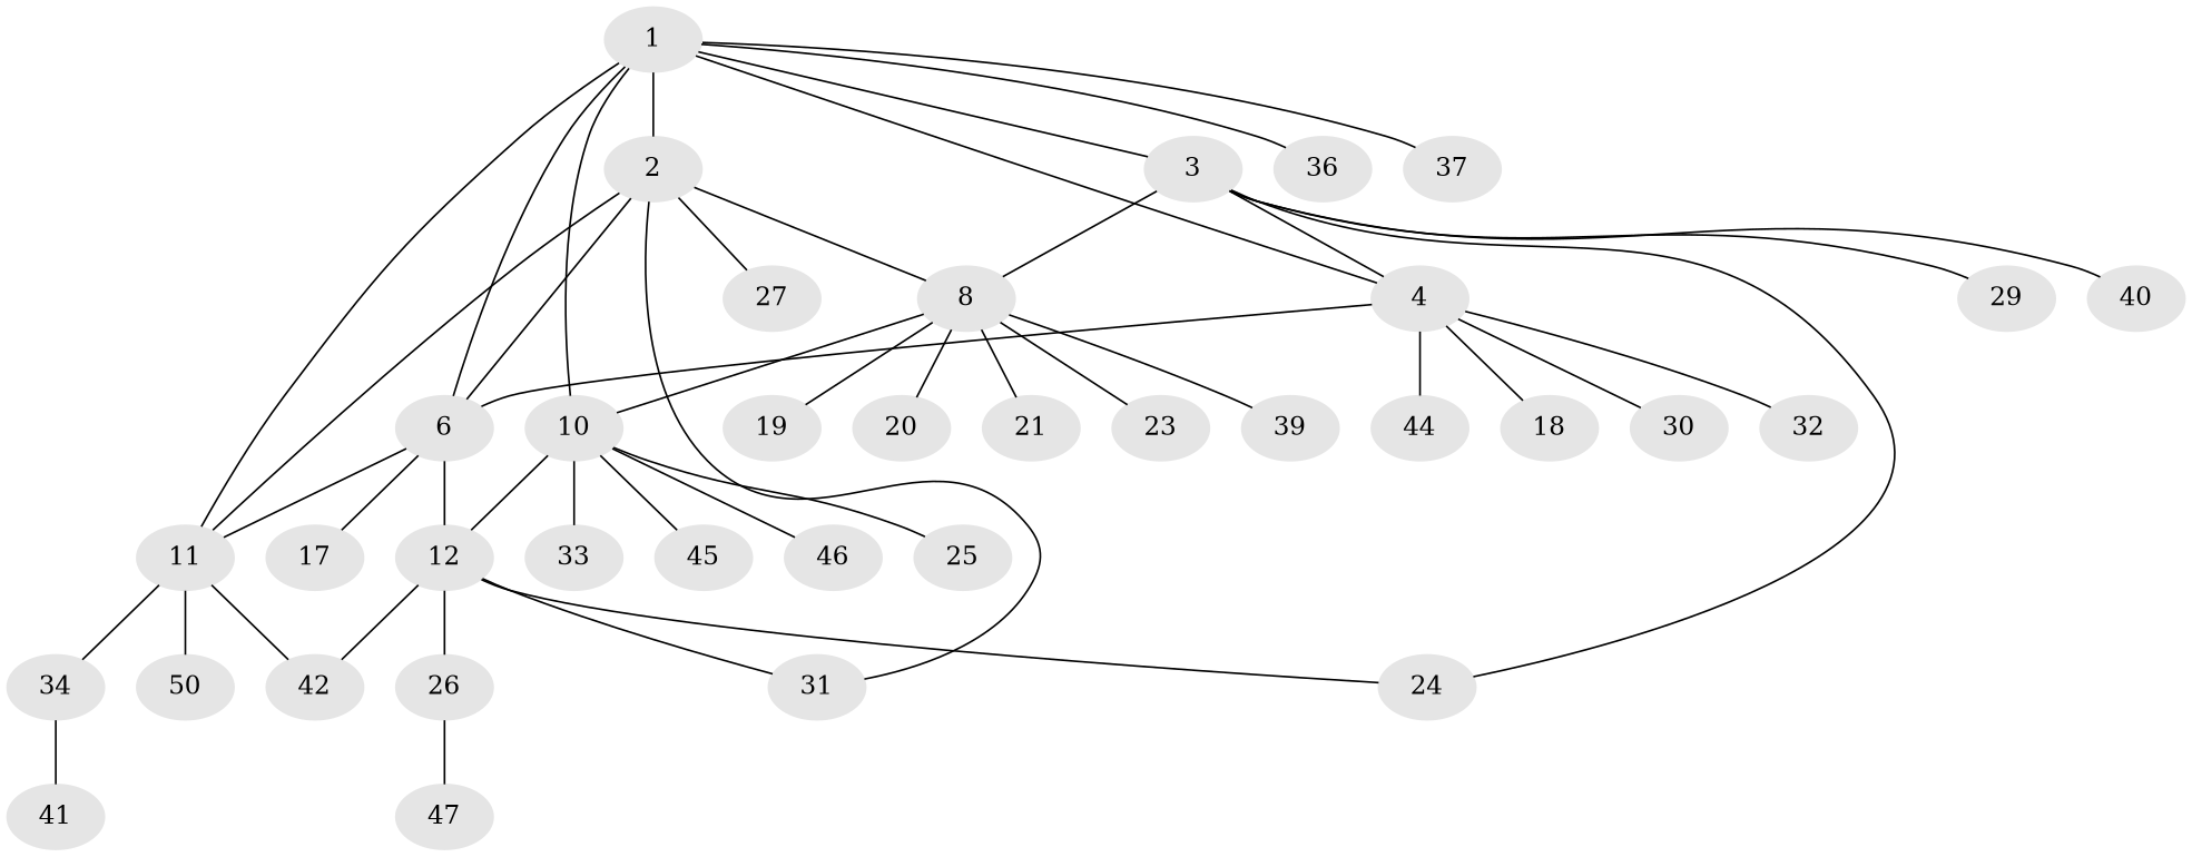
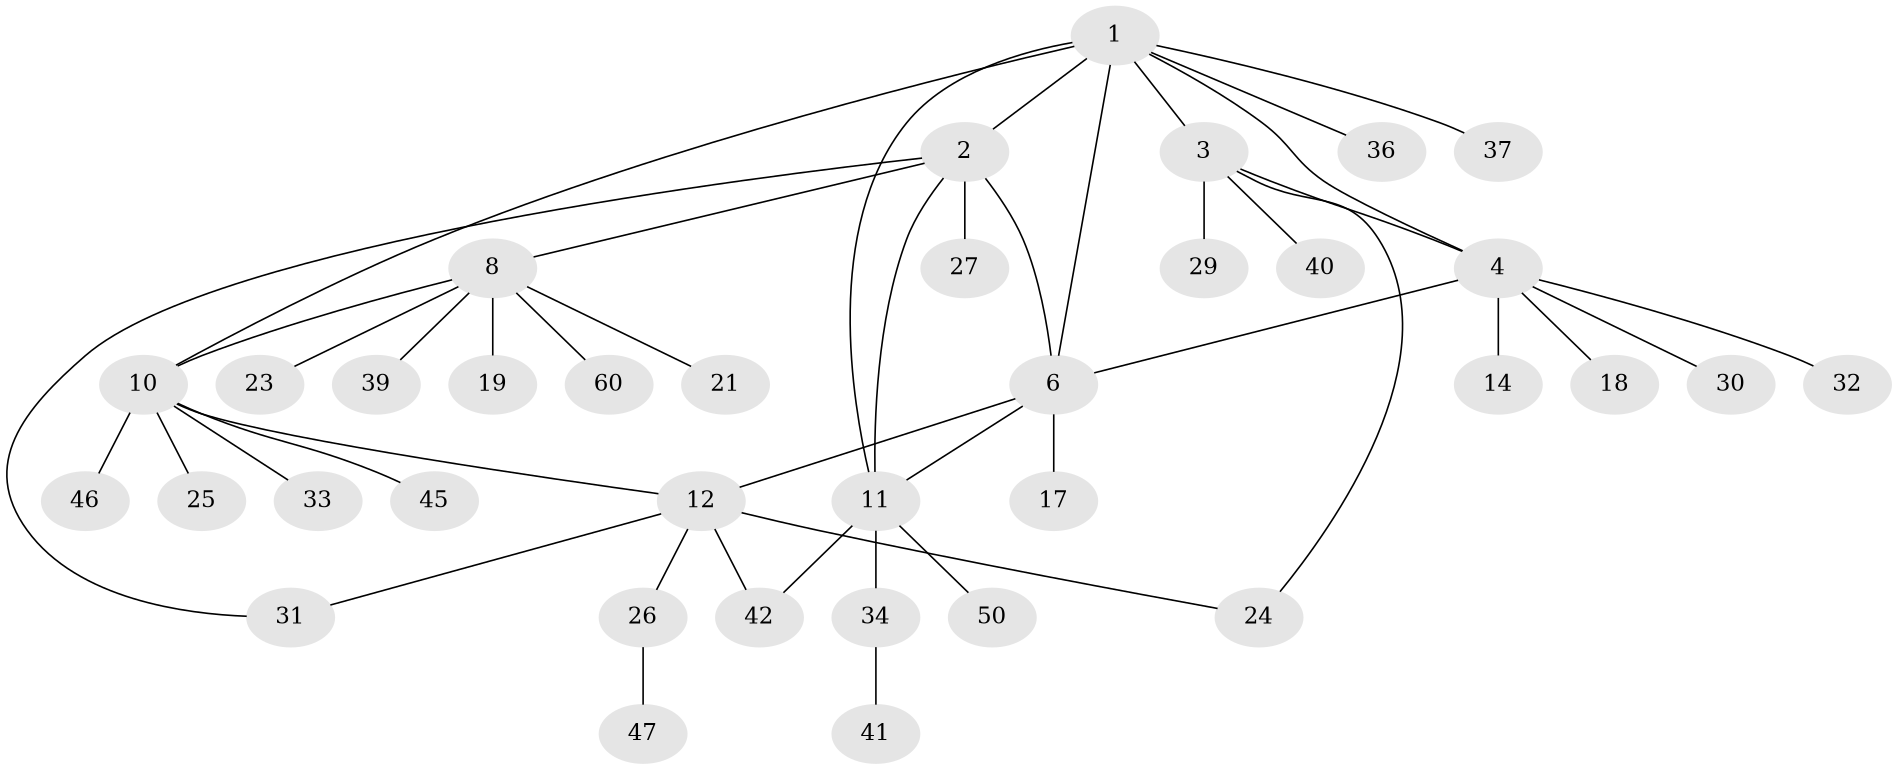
  graph {
    node [color=gray90 style=filled]
    1 [super="+9"]
    2 [super="+7"]
    3 [super="+43"]
    4 [super="+5"]
    6 [super="+22"]
    10 [super="+16"]
    11 [super="+44"]
    36
    37
    8 [super="+15"]
    27 [super="+38"]
    31
    24
    29
    40 [super="+49"]
-   14 [label=44]
+   14
    18
    30
    32
    12 [super="+13"]
    17
    25
    33
    45
    46
    34 [super="+35"]
    42
    50
    19 [super="+48"]
-   20
+   20 [label=60]
    21
    23
    39
    26
    41
    47
    1 -- 2
    1 -- 3
    1 -- 4
    1 -- 6
    1 -- 10 [weight=2]
    1 -- 11
    1 -- 36
    1 -- 37
    2 -- 6 [weight=2]
    2 -- 11
    2 -- 8
    2 -- 27
    2 -- 31
    3 -- 4
-   3 -- 8
    3 -- 24
    3 -- 29
    3 -- 40
    4 -- 6
    4 -- 14
    4 -- 18
    4 -- 30
    4 -- 32
    6 -- 11
    6 -- 12
    6 -- 17
    10 -- 12
    10 -- 25
    10 -- 33
    10 -- 45
    10 -- 46
    11 -- 34
    11 -- 42
    11 -- 50
    8 -- 10
    8 -- 19
    8 -- 20
    8 -- 21
    8 -- 23
    8 -- 39
    12 -- 31
    12 -- 24
    12 -- 42
    12 -- 26
    34 -- 41
    26 -- 47
  }
